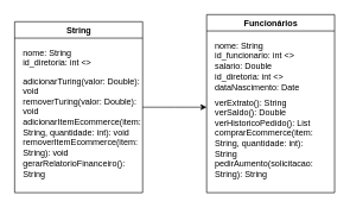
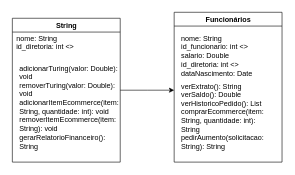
  <mxCell id="0" />
  <mxCell id="1" parent="0" />
  <mxCell id="2" value="String" style="swimlane;html=1;" parent="1" vertex="1"><mxGeometry x="20" y="30" width="180" height="240" as="geometry" /></mxCell>
- <mxCell id="3" value="nome: String&#10;id_diretoria: int &lt;&lt;PK&gt;&gt;" style="text;strokeColor=none;fillColor=none;align=left;verticalAlign=top;whiteSpace=wrap;html=1;" parent="2" vertex="1"><mxGeometry x="10" y="30" width="160" height="40" as="geometry" /></mxCell>
+ <mxCell id="3" value="nome: String&#10;id_diretoria: int &lt;&lt;PK&gt;&gt;" style="text;strokeColor=none;fillColor=none;align=left;verticalAlign=top;whiteSpace=wrap;html=1;" parent="2" vertex="1"><mxGeometry x="5" y="20" width="160" height="40" as="geometry" /></mxCell>
  <mxCell id="4" value="adicionarTuring(valor: Double): void&#10;removerTuring(valor: Double): void&#10;adicionarItemEcommerce(item: String, quantidade: int): void&#10;removerItemEcommerce(item: String): void&#10;gerarRelatorioFinanceiro(): String" style="text;strokeColor=none;fillColor=none;align=left;verticalAlign=top;whiteSpace=wrap;html=1;" parent="2" vertex="1"><mxGeometry x="10" y="70" width="160" height="100" as="geometry" /></mxCell>
  <mxCell id="5" value="Funcionários" style="swimlane;html=1;" parent="1" vertex="1"><mxGeometry x="290" y="20" width="180" height="250" as="geometry" /></mxCell>
  <mxCell id="6" value="nome: String&#10;id_funcionario: int &lt;&lt;PK&gt;&gt;&#10;salario: Double&#10;id_diretoria: int &lt;&lt;FK&gt;&gt;&#10;dataNascimento: Date" style="text;strokeColor=none;fillColor=none;align=left;verticalAlign=top;whiteSpace=wrap;html=1;" parent="5" vertex="1"><mxGeometry x="10" y="30" width="160" height="80" as="geometry" /></mxCell>
  <mxCell id="7" value="verExtrato(): String&#10;verSaldo(): Double&#10;verHistoricoPedido(): List&lt;String&gt;&#10;comprarEcommerce(item: String, quantidade: int): String&#10;pedirAumento(solicitacao: String): String" style="text;strokeColor=none;fillColor=none;align=left;verticalAlign=top;whiteSpace=wrap;html=1;" parent="5" vertex="1"><mxGeometry x="10" y="110" width="160" height="100" as="geometry" /></mxCell>
  <mxCell id="8" value="" style="edgeStyle=orthogonalEdgeStyle;rounded=0;orthogonalLoop=1;jettySize=auto;html=1;" parent="1" source="2" edge="1"><mxGeometry relative="1" as="geometry"><mxPoint x="290" y="150" as="targetPoint" /></mxGeometry></mxCell>
